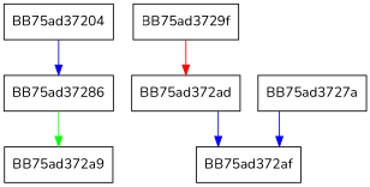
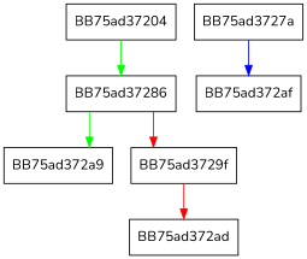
  digraph {
    fontname=Nunito
    splines=ortho
    node [fontname=Nunito shape=box]
    edge [color=green fontname=Nunito]
    BB75ad37204
    BB75ad37286
    BB75ad372a9
    BB75ad3729f
    BB75ad3727a
    BB75ad372af
    BB75ad372ad
-   BB75ad37204 -> BB75ad37286 [color=blue]
+   BB75ad37204 -> BB75ad37286
    BB75ad37286 -> BB75ad372a9
+   BB75ad37286 -> BB75ad3729f [color=red]
    BB75ad3729f -> BB75ad372ad [color=red]
    BB75ad3727a -> BB75ad372af [color=blue]
-   BB75ad372ad -> BB75ad372af [color=blue]
  }
